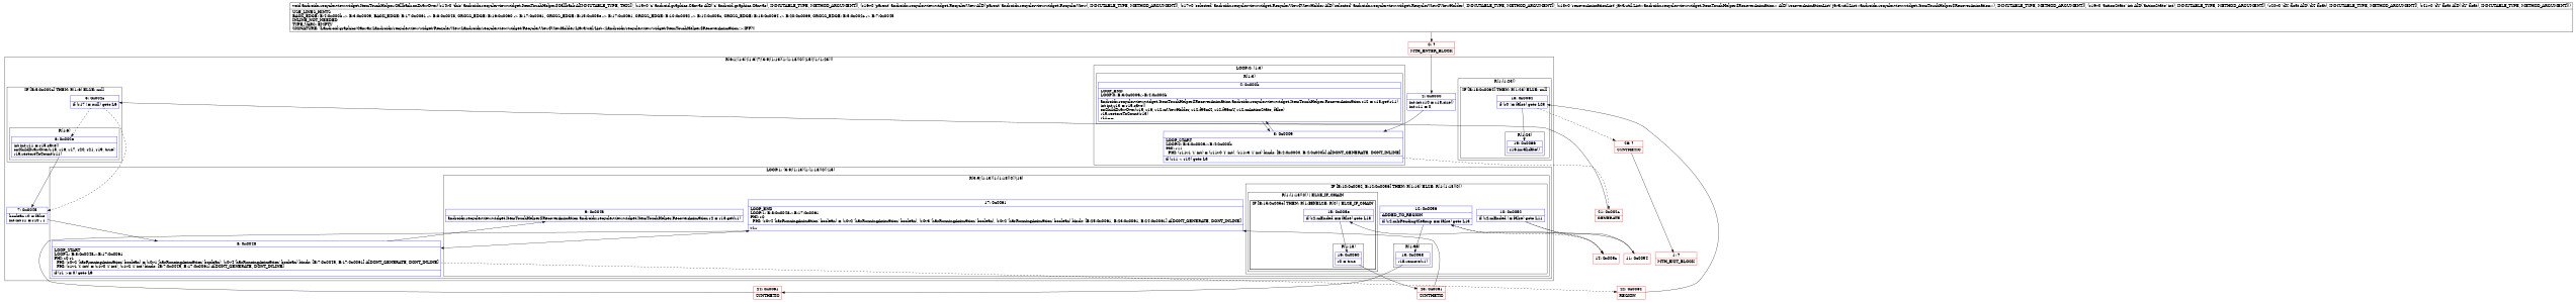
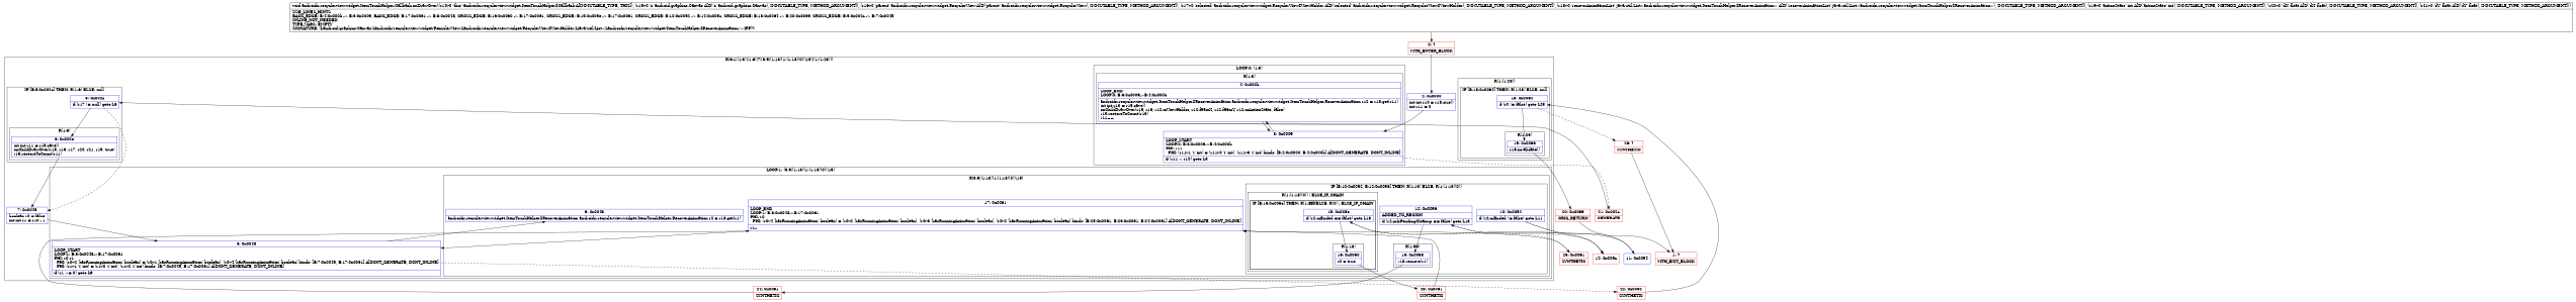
  digraph {
    node [color=blue shape=record]
    n1 [label="{4\:\ 0x000b|LOOP_END\lLOOP:0: B:3:0x0009\-\>B:4:0x000b\l|androidx.recyclerview.widget.ItemTouchHelper$RecoverAnimation androidx.recyclerview.widget.ItemTouchHelper.RecoverAnimation r12 = r18.get(r11)\lint int r13 = r15.save()\lonChildDrawOver(r15, r16, r12.mViewHolder, r12.f95mX, r12.f96mY, r12.mActionState, false)\lr15.restoreToCount(r13)\lr11++\l}"]
    n2 [label="{3\:\ 0x0009|LOOP_START\lLOOP:0: B:3:0x0009\-\>B:4:0x000b\lPHI: r11 \l  PHI: (r11v1 'i' int) = (r11v0 'i' int), (r11v3 'i' int) binds: [B:2:0x0000, B:4:0x000b] A[DONT_GENERATE, DONT_INLINE]\l|if (r11 \< r10) goto L3\l}"]
    n3 [label="{6\:\ 0x002e|int int r11 = r15.save()\lonChildDrawOver(r15, r16, r17, r20, r21, r19, true)\lr15.restoreToCount(r11)\l}"]
    n4 [label="{5\:\ 0x002c|if (r17 != null) goto L6\l}"]
    n5 [label="{13\:\ 0x0058|r18.remove(r1)\l}"]
    n6 [label="{16\:\ 0x0060|r0 = true\l}"]
    n7 [label="{15\:\ 0x005e|if (r2.mEnded == false) goto L18\l}"]
    n8 [label="{10\:\ 0x0052|if (r2.mEnded != false) goto L11\l}"]
    n9 [label="{12\:\ 0x0056|ADDED_TO_REGION\l|if (r2.mIsPendingCleanup == false) goto L13\l}"]
    n10 [label="{9\:\ 0x004a|androidx.recyclerview.widget.ItemTouchHelper$RecoverAnimation androidx.recyclerview.widget.ItemTouchHelper.RecoverAnimation r2 = r18.get(r1)\l}"]
    n11 [label="{17\:\ 0x0061|LOOP_END\lLOOP:1: B:8:0x0048\-\>B:17:0x0061\lPHI: r0 \l  PHI: (r0v4 'hasRunningAnimation' boolean) = (r0v2 'hasRunningAnimation' boolean), (r0v3 'hasRunningAnimation' boolean), (r0v2 'hasRunningAnimation' boolean) binds: [B:25:0x0061, B:23:0x0061, B:24:0x0061] A[DONT_GENERATE, DONT_INLINE]\l|r1\-\-\l}"]
    n12 [label="{8\:\ 0x0048|LOOP_START\lLOOP:1: B:8:0x0048\-\>B:17:0x0061\lPHI: r0 r1 \l  PHI: (r0v2 'hasRunningAnimation' boolean) = (r0v1 'hasRunningAnimation' boolean), (r0v4 'hasRunningAnimation' boolean) binds: [B:7:0x0045, B:17:0x0061] A[DONT_GENERATE, DONT_INLINE]\l  PHI: (r1v1 'i' int) = (r1v0 'i' int), (r1v2 'i' int) binds: [B:7:0x0045, B:17:0x0061] A[DONT_GENERATE, DONT_INLINE]\l|if (r1 \>= 0) goto L9\l}"]
    n13 [label="{19\:\ 0x0066|r16.invalidate()\l}"]
    n14 [label="{18\:\ 0x0064|if (r0 != false) goto L23\l}"]
    n15 [label="{2\:\ 0x0000|int int r10 = r18.size()\lint r11 = 0\l}"]
    n16 [label="{7\:\ 0x0045|boolean r0 = false\lint int r1 = r10 \- 1\l}"]
    n17 [color=red label="{21\:\ 0x002c|GENERATE\l}"]
    n18 [color=red label="{24\:\ 0x0061|SYNTHETIC\l}"]
    n19 [color=red label="{23\:\ 0x0061|SYNTHETIC\l}"]
-   n21 [color=red label="{11\:\ 0x0054}"]
+   n20 [color=red label="{25\:\ 0x0061|SYNTHETIC\l}"]
+   n21 [label="{11\:\ 0x0054}"]
    n22 [color=red label="{14\:\ 0x005c}"]
-   n23 [color=red label="{22\:\ 0x0064|REGION\l}"]
+   n23 [color=red label="{22\:\ 0x0064|SYNTHETIC\l}"]
+   n24 [color=red label="{20\:\ 0x0069|ORIG_RETURN\l}"]
    n25 [color=red label="{26\:\ ?|SYNTHETIC\l}"]
    n26 [color=red label="{1\:\ ?|MTH_EXIT_BLOCK\l}"]
    n27 [color=red label="{0\:\ ?|MTH_ENTER_BLOCK\l}"]
    n28 [label="{void androidx.recyclerview.widget.ItemTouchHelper.Callback.onDrawOver((r14v0 'this' androidx.recyclerview.widget.ItemTouchHelper$Callback A[IMMUTABLE_TYPE, THIS]), (r15v0 'c' android.graphics.Canvas A[D('c' android.graphics.Canvas), IMMUTABLE_TYPE, METHOD_ARGUMENT]), (r16v0 'parent' androidx.recyclerview.widget.RecyclerView A[D('parent' androidx.recyclerview.widget.RecyclerView), IMMUTABLE_TYPE, METHOD_ARGUMENT]), (r17v0 'selected' androidx.recyclerview.widget.RecyclerView$ViewHolder A[D('selected' androidx.recyclerview.widget.RecyclerView$ViewHolder), IMMUTABLE_TYPE, METHOD_ARGUMENT]), (r18v0 'recoverAnimationList' java.util.List\<androidx.recyclerview.widget.ItemTouchHelper$RecoverAnimation\> A[D('recoverAnimationList' java.util.List\<androidx.recyclerview.widget.ItemTouchHelper$RecoverAnimation\>), IMMUTABLE_TYPE, METHOD_ARGUMENT]), (r19v0 'actionState' int A[D('actionState' int), IMMUTABLE_TYPE, METHOD_ARGUMENT]), (r20v0 'dX' float A[D('dX' float), IMMUTABLE_TYPE, METHOD_ARGUMENT]), (r21v0 'dY' float A[D('dY' float), IMMUTABLE_TYPE, METHOD_ARGUMENT]))  | USE_LINES_HINTS\lBACK_EDGE: B:4:0x000b \-\> B:3:0x0009, BACK_EDGE: B:17:0x0061 \-\> B:8:0x0048, CROSS_EDGE: B:16:0x0060 \-\> B:17:0x0061, CROSS_EDGE: B:15:0x005e \-\> B:17:0x0061, CROSS_EDGE: B:10:0x0052 \-\> B:14:0x005c, CROSS_EDGE: B:18:0x0064 \-\> B:20:0x0069, CROSS_EDGE: B:5:0x002c \-\> B:7:0x0045\lINLINE_NOT_NEEDED\lTYPE_VARS: EMPTY\lSIGNATURE: (Landroid\/graphics\/Canvas;Landroidx\/recyclerview\/widget\/RecyclerView;Landroidx\/recyclerview\/widget\/RecyclerView$ViewHolder;Ljava\/util\/List\<Landroidx\/recyclerview\/widget\/ItemTouchHelper$RecoverAnimation;\>;IFF)V\l}" color=""]
    subgraph cluster_1 {
      label="R(6:1|(1:3)|(1:6)|7|(3:9|(1:13)(1:(1:18)(0))|15)|(1:(1:23)))"
      n15
      n16
      subgraph cluster_2 {
        label="LOOP:0: (1:3)"
        n2
        subgraph cluster_3 {
          label="R(1:3)"
          n1
        }
      }
      subgraph cluster_4 {
        label="IF [B:5:0x002c] THEN: R(1:6) ELSE: null"
        n4
        subgraph cluster_5 {
          label="R(1:6)"
          n3
        }
      }
      subgraph cluster_6 {
        label="LOOP:1: (3:9|(1:13)(1:(1:18)(0))|15)"
        n12
        subgraph cluster_7 {
          label="R(3:9|(1:13)(1:(1:18)(0))|15)"
          n10
          n11
          subgraph cluster_8 {
            label="IF [B:10:0x0052, B:12:0x0056] THEN: R(1:13) ELSE: R(1:(1:18)(0))"
            n8
            n9
            subgraph cluster_9 {
              label="R(1:93)"
              n5
            }
            subgraph cluster_10 {
              label="R(1:(1:18)(0)) | ELSE_IF_CHAIN\l"
              subgraph cluster_11 {
                label="IF [B:15:0x005e] THEN: R(1:18) ELSE: R(0) | ELSE_IF_CHAIN\l"
                n7
                subgraph cluster_12 {
                  label="R(1:18)"
                  n6
                }
                subgraph cluster_13 {
                  label="R(0)"
                }
              }
            }
          }
        }
      }
      subgraph cluster_14 {
        label="R(1:(1:23))"
        subgraph cluster_15 {
          label="IF [B:18:0x0064] THEN: R(1:23) ELSE: null"
          n14
          subgraph cluster_16 {
            label="R(1:23)"
            n13
          }
        }
      }
    }
    n1 -> n2
    n2 -> n1
    n2 -> n17 [style=dashed]
    n3 -> n16
-   n4 -> n3 [style=dashed]
+   n4 -> n3
    n4 -> n16 [style=dashed]
    n5 -> n18
    n6 -> n19
    n7 -> n6
+   n7 -> n20 [style=dashed]
    n8 -> n21
    n8 -> n22 [style=dashed]
    n9 -> n5
    n9 -> n22 [style=dashed]
    n11 -> n12
    n12 -> n10
    n12 -> n23 [style=dashed]
+   n13 -> n24
    n14 -> n13
    n14 -> n25 [style=dashed]
    n15 -> n2
    n16 -> n12
    n17 -> n4
    n18 -> n11
    n19 -> n11
+   n20 -> n11
    n21 -> n9
    n22 -> n7
    n23 -> n14
+   n24 -> n26
    n25 -> n26
    n27 -> n15
    n28 -> n27
  }
